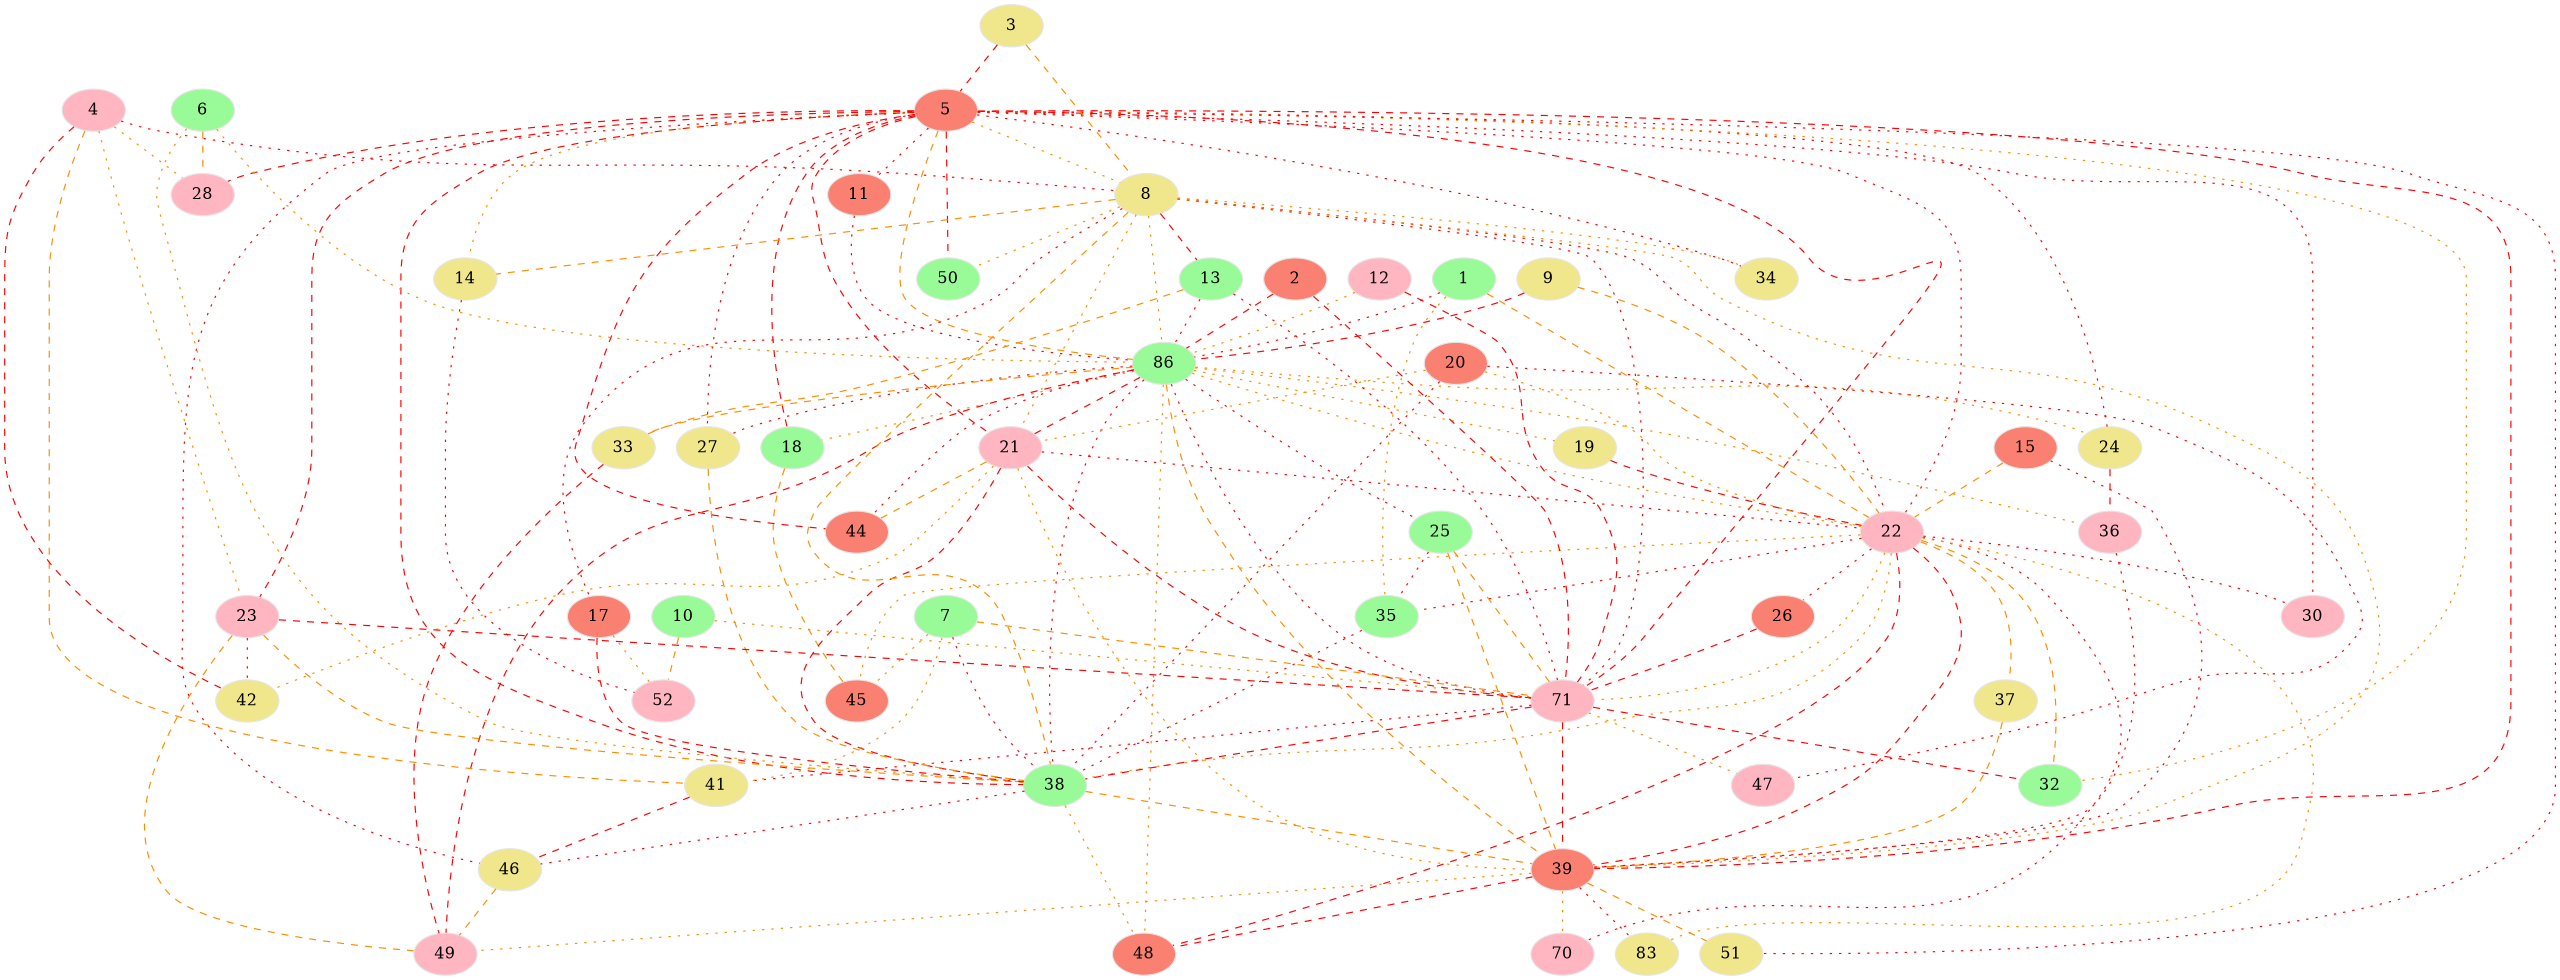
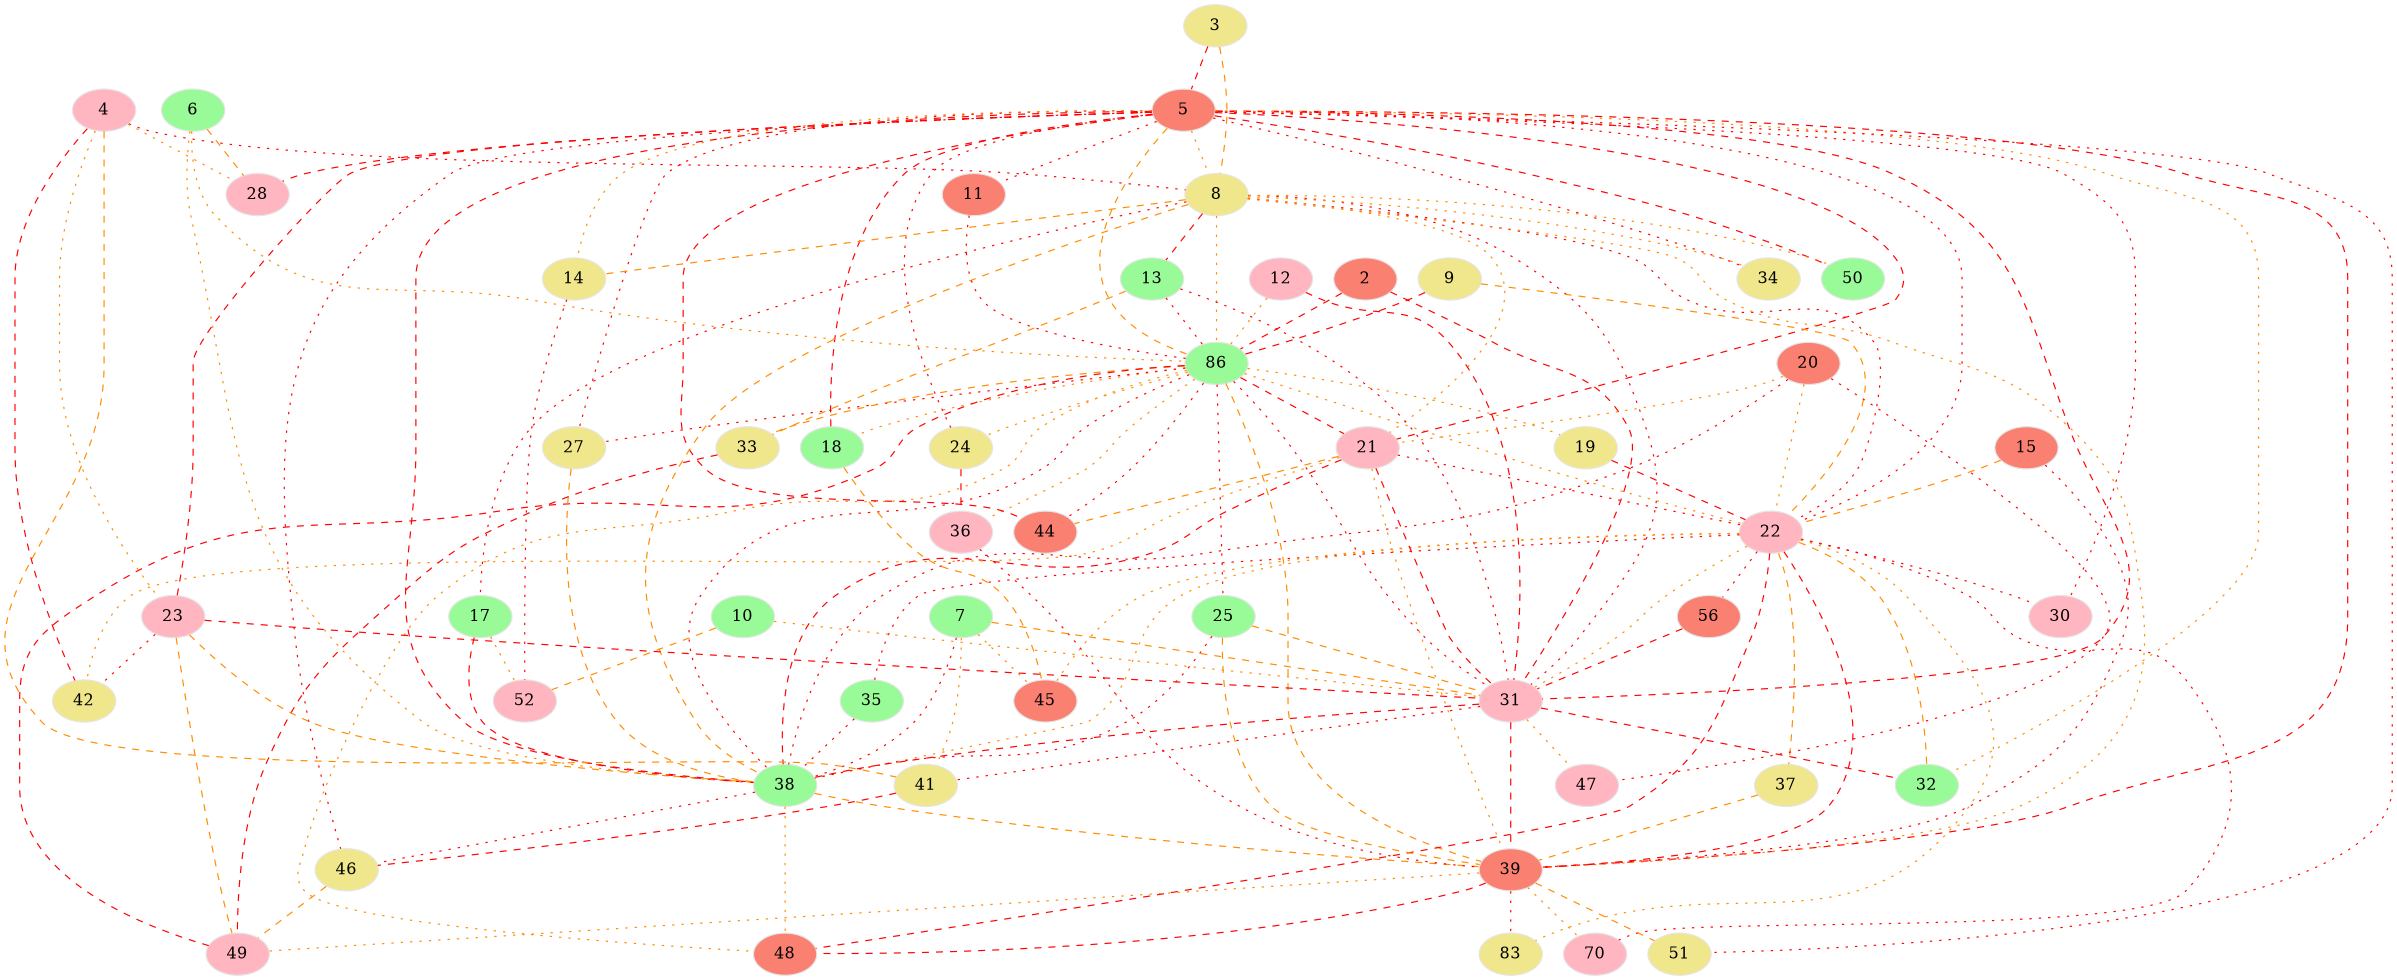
  graph {
    node [color=gray90 fillcolor=khaki style=filled]
    edge [color=red style=dotted weight=1.0]
-   1 [fillcolor=palegreen]
    n2 [fillcolor=palegreen label=86]
    22 [fillcolor=lightpink]
    35 [fillcolor=palegreen]
-   31 [fillcolor=lightpink label=71]
+   31 [fillcolor=lightpink]
    18 [fillcolor=palegreen]
    21 [fillcolor=lightpink]
    24
    27
    38 [fillcolor=palegreen]
    39 [fillcolor=salmon]
    44 [fillcolor=salmon]
    33
    19
    25 [fillcolor=palegreen]
    36 [fillcolor=lightpink]
    48 [fillcolor=salmon]
    49 [fillcolor=lightpink]
    30 [fillcolor=lightpink]
    32 [fillcolor=palegreen]
    45 [fillcolor=salmon]
-   26 [fillcolor=salmon]
+   26 [fillcolor=salmon label=56]
    37
    n24 [fillcolor=lightpink label=70]
    n25 [label=83]
    2 [fillcolor=salmon]
    41
    47 [fillcolor=lightpink]
    5 [fillcolor=salmon]
    3
    8
    23 [fillcolor=lightpink]
    28 [fillcolor=lightpink]
    11 [fillcolor=salmon]
    14
    34
    46
    50 [fillcolor=palegreen]
    51
    13 [fillcolor=palegreen]
-   17 [fillcolor=salmon]
+   17 [fillcolor=palegreen]
    4 [fillcolor=lightpink]
    42
    52 [fillcolor=lightpink]
    6 [fillcolor=palegreen]
    7 [fillcolor=palegreen]
    9
    10 [fillcolor=palegreen]
    12 [fillcolor=lightpink]
    15 [fillcolor=salmon]
    20 [fillcolor=salmon]
-   1 -- n2
-   1 -- 22 [color=darkorange style=dashed]
-   1 -- 35 [color=darkorange]
    n2 -- 22 [color=darkorange]
    n2 -- 31 [weight=3.0]
    n2 -- 18 [color=darkorange]
    n2 -- 21 [style=dashed weight=2.0]
    n2 -- 24 [color=darkorange]
    n2 -- 27
    n2 -- 38 [weight=2.0]
    n2 -- 39 [color=darkorange style=dashed weight=4.0]
    n2 -- 44
    n2 -- 33 [color=darkorange style=dashed weight=2.0]
    n2 -- 19 [color=darkorange]
    n2 -- 25
    n2 -- 36 [color=darkorange]
    n2 -- 48 [color=darkorange]
    n2 -- 49 [style=dashed]
    22 -- 35
    22 -- 31 [color=darkorange weight=3.0]
    22 -- 38 [color=darkorange weight=3.0]
    22 -- 39 [style=dashed]
    22 -- 48 [style=dashed]
    22 -- 30
    22 -- 32 [color=darkorange style=dashed]
    22 -- 45 [color=darkorange]
    22 -- 26
    22 -- 37 [color=darkorange style=dashed]
    22 -- n24
    22 -- n25 [color=darkorange]
    35 -- 38
    31 -- 38 [style=dashed weight=3.0]
    31 -- 39 [style=dashed weight=3.0]
    31 -- 32 [style=dashed weight=3.0]
    31 -- 41
    31 -- 47 [color=darkorange]
    18 -- 45 [color=darkorange style=dashed]
    21 -- 22
    21 -- 31 [style=dashed weight=3.0]
    21 -- 38 [style=dashed]
    21 -- 39 [color=darkorange]
    21 -- 44 [color=darkorange style=dashed]
    21 -- 42 [color=darkorange]
    24 -- 36 [style=dashed]
    27 -- 38 [color=darkorange style=dashed]
    38 -- 39 [color=darkorange style=dashed]
    38 -- 48 [color=darkorange weight=2.0]
    38 -- 46
    39 -- 48 [style=dashed]
    39 -- 49 [color=darkorange]
    39 -- n24 [color=darkorange]
    39 -- n25
    39 -- 51 [color=darkorange style=dashed weight=2.0]
    33 -- 49 [style=dashed]
    19 -- 22 [style=dashed]
    25 -- 31 [color=darkorange style=dashed]
-   25 -- 35
+   25 -- 38
    25 -- 39 [color=darkorange style=dashed]
    36 -- 39
    26 -- 31 [style=dashed weight=2.0]
    37 -- 39 [color=darkorange style=dashed]
    2 -- n2 [style=dashed]
    2 -- 31 [style=dashed]
    41 -- 46 [style=dashed]
    5 -- n2 [color=darkorange style=dashed]
    5 -- 22
    5 -- 31 [style=dashed weight=3.0]
    5 -- 18 [style=dashed]
    5 -- 21 [style=dashed weight=2.0]
    5 -- 24
    5 -- 27
    5 -- 38 [style=dashed weight=3.0]
    5 -- 39 [style=dashed weight=2.0]
    5 -- 44 [style=dashed]
    5 -- 30 [weight=2.0]
    5 -- 32 [color=darkorange]
    5 -- 8 [color=darkorange]
    5 -- 23 [style=dashed]
    5 -- 28 [style=dashed]
    5 -- 11
    5 -- 14 [color=darkorange]
    5 -- 34
    5 -- 46 [weight=2.0]
    5 -- 50 [style=dashed]
    5 -- 51
    3 -- 5 [style=dashed]
    3 -- 8 [color=darkorange style=dashed]
    8 -- n2 [color=darkorange weight=3.0]
    8 -- 22
    8 -- 31 [weight=3.0]
    8 -- 21 [color=darkorange]
    8 -- 38 [color=darkorange style=dashed]
    8 -- 39 [color=darkorange]
    8 -- 14 [color=darkorange style=dashed]
    8 -- 34 [color=darkorange]
    8 -- 50 [color=darkorange]
    8 -- 13 [style=dashed weight=2.0]
    8 -- 17
    23 -- 31 [style=dashed weight=3.0]
    23 -- 38 [color=darkorange style=dashed]
    23 -- 49 [color=darkorange style=dashed]
    23 -- 42
    11 -- n2
    14 -- 52
    46 -- 49 [color=darkorange style=dashed]
    13 -- n2
    13 -- 31
    13 -- 33 [color=darkorange style=dashed]
    17 -- 38 [style=dashed]
    17 -- 52 [color=darkorange]
    4 -- 41 [color=darkorange style=dashed]
    4 -- 8
    4 -- 23 [color=darkorange]
    4 -- 28 [color=darkorange]
    4 -- 42 [style=dashed]
    6 -- n2 [color=darkorange]
    6 -- 38 [color=darkorange]
    6 -- 28 [color=darkorange style=dashed]
    7 -- 31 [color=darkorange style=dashed]
    7 -- 38
    7 -- 45 [color=darkorange]
    7 -- 41 [color=darkorange]
    9 -- n2 [style=dashed]
    9 -- 22 [color=darkorange style=dashed]
    10 -- 31 [color=darkorange weight=2.0]
    10 -- 52 [color=darkorange style=dashed]
    12 -- n2 [color=darkorange]
    12 -- 31 [style=dashed]
    15 -- 22 [color=darkorange style=dashed]
    15 -- 39
    20 -- 22 [color=darkorange]
    20 -- 21 [color=darkorange]
    20 -- 38
    20 -- 47
  }
